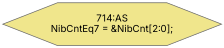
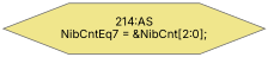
  strict digraph {
    fontname=Inter
-   n1 [ast="<pyverilog.vparser.ast.Assign object at 0x7f469f2f13d0>" def_var="['NibCntEq7']" fillcolor=khaki label="714:AS\nNibCntEq7 = &NibCnt[2:0];" statements="[]" style=filled typ=Assign use_var="['NibCnt']" color=gray40 shape=hexagon fontname=Inter]
+   n1 [ast="<pyverilog.vparser.ast.Assign object at 0x7f469f2f13d0>" def_var="['NibCntEq7']" fillcolor=khaki label="214:AS\nNibCntEq7 = &NibCnt[2:0];" statements="[]" style=filled typ=Assign use_var="['NibCnt']" color=gray40 shape=hexagon fontname=Inter]
  }
